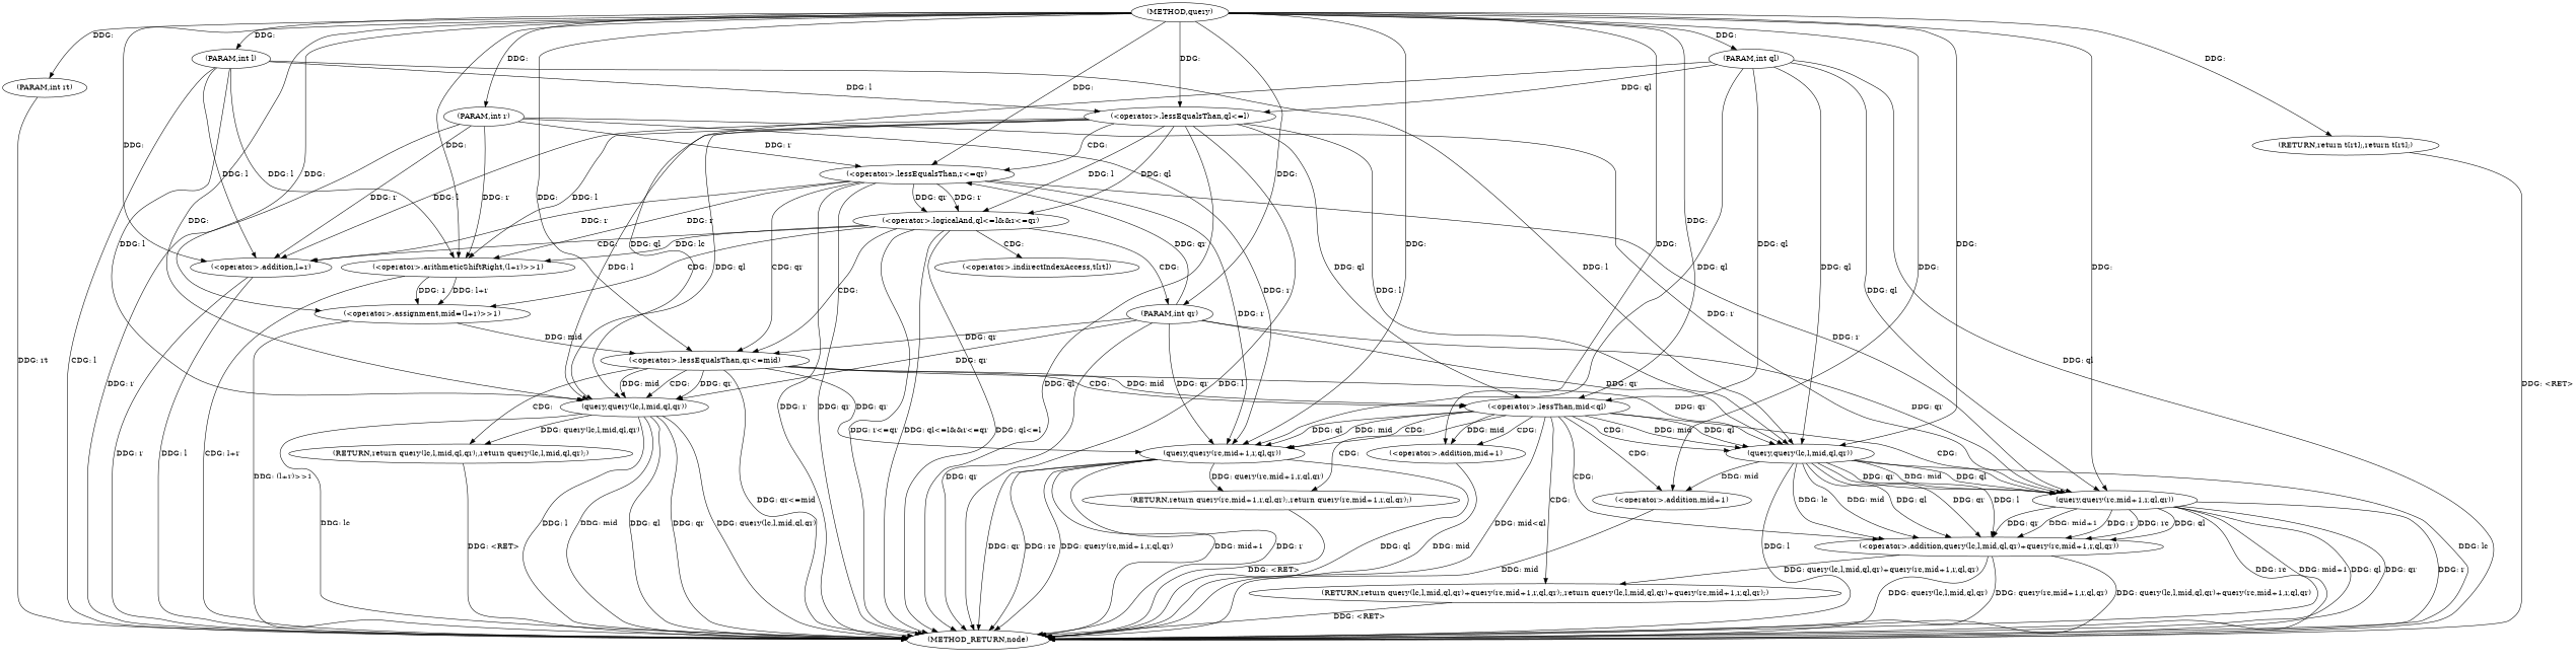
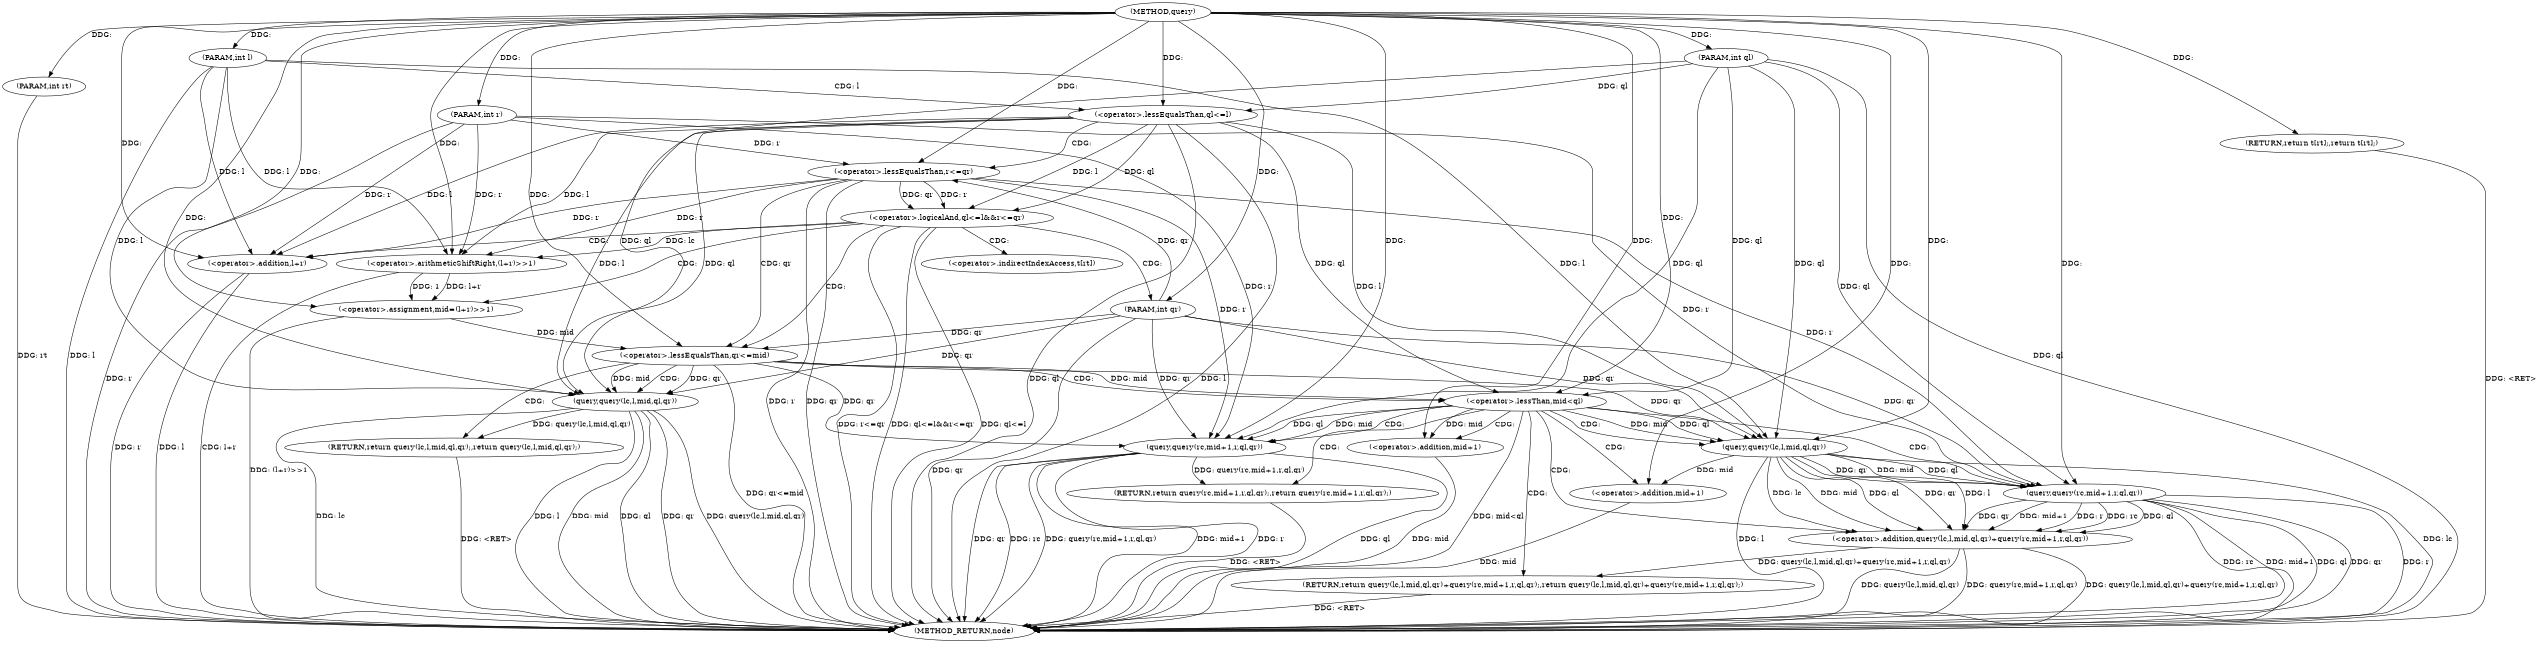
  digraph {
    n1 [label="(METHOD,query)"]
    n2 [label="(PARAM,int rt)"]
    n3 [label="(PARAM,int l)"]
    n4 [label="(PARAM,int r)"]
    n5 [label="(PARAM,int ql)"]
    n6 [label="(PARAM,int qr)"]
    n7 [label="(<operator>.assignment,mid=(l+r)>>1)"]
    n8 [label="(RETURN,return t[rt];,return t[rt];)"]
    n9 [label="(<operator>.lessEqualsThan,qr<=mid)"]
    n10 [label="(<operator>.lessThan,mid<ql)"]
    n11 [label="(<operator>.arithmeticShiftRight,(l+r)>>1)"]
    n12 [label="(query,query(lc,l,mid,ql,qr))"]
    n13 [label="(query,query(rc,mid+1,r,ql,qr))"]
    n14 [label="(<operator>.lessEqualsThan,ql<=l)"]
    n15 [label="(<operator>.lessEqualsThan,r<=qr)"]
    n16 [label="(<operator>.addition,l+r)"]
    n17 [label="(query,query(lc,l,mid,ql,qr))"]
    n18 [label="(query,query(rc,mid+1,r,ql,qr))"]
    n19 [label="(<operator>.addition,mid+1)"]
    n20 [label="(<operator>.addition,mid+1)"]
    n21 [label="(METHOD_RETURN,node)"]
    n22 [label="(RETURN,return query(lc,l,mid,ql,qr);,return query(lc,l,mid,ql,qr);)"]
    n23 [label="(RETURN,return query(lc,l,mid,ql,qr)+query(rc,mid+1,r,ql,qr);,return query(lc,l,mid,ql,qr)+query(rc,mid+1,r,ql,qr);)"]
    n24 [label="(RETURN,return query(rc,mid+1,r,ql,qr);,return query(rc,mid+1,r,ql,qr);)"]
    n25 [label="(<operator>.addition,query(lc,l,mid,ql,qr)+query(rc,mid+1,r,ql,qr))"]
    n26 [label="(<operator>.logicalAnd,ql<=l&&r<=qr)"]
    n27 [label="(<operator>.indirectIndexAccess,t[rt])"]
    n1 -> n2 [label="DDG: "]
    n1 -> n3 [label="DDG: "]
    n1 -> n4 [label="DDG: "]
    n1 -> n5 [label="DDG: "]
    n1 -> n6 [label="DDG: "]
    n1 -> n7 [label="DDG: "]
    n1 -> n8 [label="DDG: "]
    n1 -> n9 [label="DDG: "]
    n1 -> n10 [label="DDG: "]
    n1 -> n11 [label="DDG: "]
    n1 -> n12 [label="DDG: "]
    n1 -> n13 [label="DDG: "]
    n1 -> n14 [label="DDG: "]
    n1 -> n15 [label="DDG: "]
    n1 -> n16 [label="DDG: "]
    n1 -> n17 [label="DDG: "]
    n1 -> n18 [label="DDG: "]
    n1 -> n19 [label="DDG: "]
    n1 -> n20 [label="DDG: "]
    n2 -> n21 [label="DDG: rt"]
    n3 -> n11 [label="DDG: l"]
    n3 -> n12 [label="DDG: l"]
-   n3 -> n14 [label="DDG: l"]
+   n3 -> n14 [label="CDG: l"]
    n3 -> n16 [label="DDG: l"]
    n3 -> n17 [label="DDG: l"]
-   n3 -> n21 [label="CDG: l"]
+   n3 -> n21 [label="DDG: l"]
    n4 -> n11 [label="DDG: r"]
    n4 -> n13 [label="DDG: r"]
    n4 -> n15 [label="DDG: r"]
    n4 -> n16 [label="DDG: r"]
    n4 -> n18 [label="DDG: r"]
    n4 -> n21 [label="DDG: r"]
    n5 -> n10 [label="DDG: ql"]
    n5 -> n12 [label="DDG: ql"]
    n5 -> n13 [label="DDG: ql"]
    n5 -> n14 [label="DDG: ql"]
    n5 -> n17 [label="DDG: ql"]
    n5 -> n18 [label="DDG: ql"]
    n5 -> n21 [label="DDG: ql"]
    n6 -> n9 [label="DDG: qr"]
    n6 -> n12 [label="DDG: qr"]
    n6 -> n13 [label="DDG: qr"]
    n6 -> n15 [label="DDG: qr"]
    n6 -> n17 [label="DDG: qr"]
    n6 -> n18 [label="DDG: qr"]
    n6 -> n21 [label="DDG: qr"]
    n7 -> n9 [label="DDG: mid"]
    n7 -> n21 [label="DDG: (l+r)>>1"]
    n8 -> n21 [label="DDG: <RET>"]
    n9 -> n10 [label="DDG: mid"]
    n9 -> n10 [label="CDG: "]
    n9 -> n12 [label="DDG: qr"]
    n9 -> n12 [label="DDG: mid"]
    n9 -> n12 [label="CDG: "]
    n9 -> n13 [label="DDG: qr"]
    n9 -> n17 [label="DDG: qr"]
    n9 -> n21 [label="DDG: qr<=mid"]
    n9 -> n22 [label="CDG: "]
    n10 -> n13 [label="DDG: ql"]
    n10 -> n13 [label="DDG: mid"]
    n10 -> n13 [label="CDG: "]
    n10 -> n17 [label="DDG: mid"]
    n10 -> n17 [label="DDG: ql"]
    n10 -> n17 [label="CDG: "]
    n10 -> n18 [label="CDG: "]
    n10 -> n19 [label="DDG: mid"]
    n10 -> n19 [label="CDG: "]
    n10 -> n20 [label="CDG: "]
    n10 -> n21 [label="DDG: mid<ql"]
    n10 -> n23 [label="CDG: "]
    n10 -> n24 [label="CDG: "]
    n10 -> n25 [label="CDG: "]
    n11 -> n7 [label="DDG: l+r"]
    n11 -> n7 [label="DDG: 1"]
    n11 -> n21 [label="CDG: l+r"]
    n12 -> n21 [label="DDG: lc"]
    n12 -> n21 [label="DDG: l"]
    n12 -> n21 [label="DDG: mid"]
    n12 -> n21 [label="DDG: ql"]
    n12 -> n21 [label="DDG: qr"]
    n12 -> n21 [label="DDG: query(lc,l,mid,ql,qr)"]
    n12 -> n22 [label="DDG: query(lc,l,mid,ql,qr)"]
    n13 -> n21 [label="DDG: rc"]
    n13 -> n21 [label="DDG: mid+1"]
    n13 -> n21 [label="DDG: r"]
    n13 -> n21 [label="DDG: ql"]
    n13 -> n21 [label="DDG: qr"]
    n13 -> n21 [label="DDG: query(rc,mid+1,r,ql,qr)"]
    n13 -> n24 [label="DDG: query(rc,mid+1,r,ql,qr)"]
    n14 -> n10 [label="DDG: ql"]
    n14 -> n11 [label="DDG: l"]
    n14 -> n12 [label="DDG: ql"]
    n14 -> n12 [label="DDG: l"]
    n14 -> n15 [label="CDG: "]
    n14 -> n16 [label="DDG: l"]
    n14 -> n17 [label="DDG: l"]
    n14 -> n21 [label="DDG: ql"]
    n14 -> n21 [label="DDG: l"]
    n14 -> n26 [label="DDG: l"]
    n14 -> n26 [label="DDG: ql"]
    n15 -> n9 [label="CDG: qr"]
    n15 -> n11 [label="DDG: r"]
    n15 -> n13 [label="DDG: r"]
    n15 -> n16 [label="DDG: r"]
    n15 -> n18 [label="DDG: r"]
    n15 -> n21 [label="DDG: r"]
    n15 -> n21 [label="DDG: qr"]
    n15 -> n26 [label="DDG: r"]
    n15 -> n26 [label="DDG: qr"]
    n16 -> n21 [label="DDG: l"]
    n16 -> n21 [label="DDG: r"]
    n17 -> n18 [label="DDG: ql"]
    n17 -> n18 [label="DDG: qr"]
    n17 -> n18 [label="DDG: mid"]
    n17 -> n20 [label="DDG: mid"]
    n17 -> n21 [label="DDG: lc"]
    n17 -> n21 [label="DDG: l"]
    n17 -> n25 [label="DDG: qr"]
    n17 -> n25 [label="DDG: l"]
    n17 -> n25 [label="DDG: lc"]
    n17 -> n25 [label="DDG: mid"]
    n17 -> n25 [label="DDG: ql"]
    n18 -> n21 [label="DDG: rc"]
    n18 -> n21 [label="DDG: mid+1"]
    n18 -> n21 [label="DDG: r"]
    n18 -> n21 [label="DDG: ql"]
    n18 -> n21 [label="DDG: qr"]
    n18 -> n25 [label="DDG: r"]
    n18 -> n25 [label="DDG: rc"]
    n18 -> n25 [label="DDG: ql"]
    n18 -> n25 [label="DDG: qr"]
    n18 -> n25 [label="DDG: mid+1"]
    n19 -> n21 [label="DDG: mid"]
    n20 -> n21 [label="DDG: mid"]
    n22 -> n21 [label="DDG: <RET>"]
    n23 -> n21 [label="DDG: <RET>"]
    n24 -> n21 [label="DDG: <RET>"]
    n25 -> n21 [label="DDG: query(lc,l,mid,ql,qr)"]
    n25 -> n21 [label="DDG: query(rc,mid+1,r,ql,qr)"]
    n25 -> n21 [label="DDG: query(lc,l,mid,ql,qr)+query(rc,mid+1,r,ql,qr)"]
    n25 -> n23 [label="DDG: query(lc,l,mid,ql,qr)+query(rc,mid+1,r,ql,qr)"]
    n26 -> n6 [label="CDG: "]
    n26 -> n7 [label="CDG: "]
    n26 -> n9 [label="CDG: "]
    n26 -> n11 [label="DDG: lc"]
    n26 -> n16 [label="CDG: "]
    n26 -> n21 [label="DDG: ql<=l"]
    n26 -> n21 [label="DDG: r<=qr"]
    n26 -> n21 [label="DDG: ql<=l&&r<=qr"]
    n26 -> n27 [label="CDG: "]
  }
